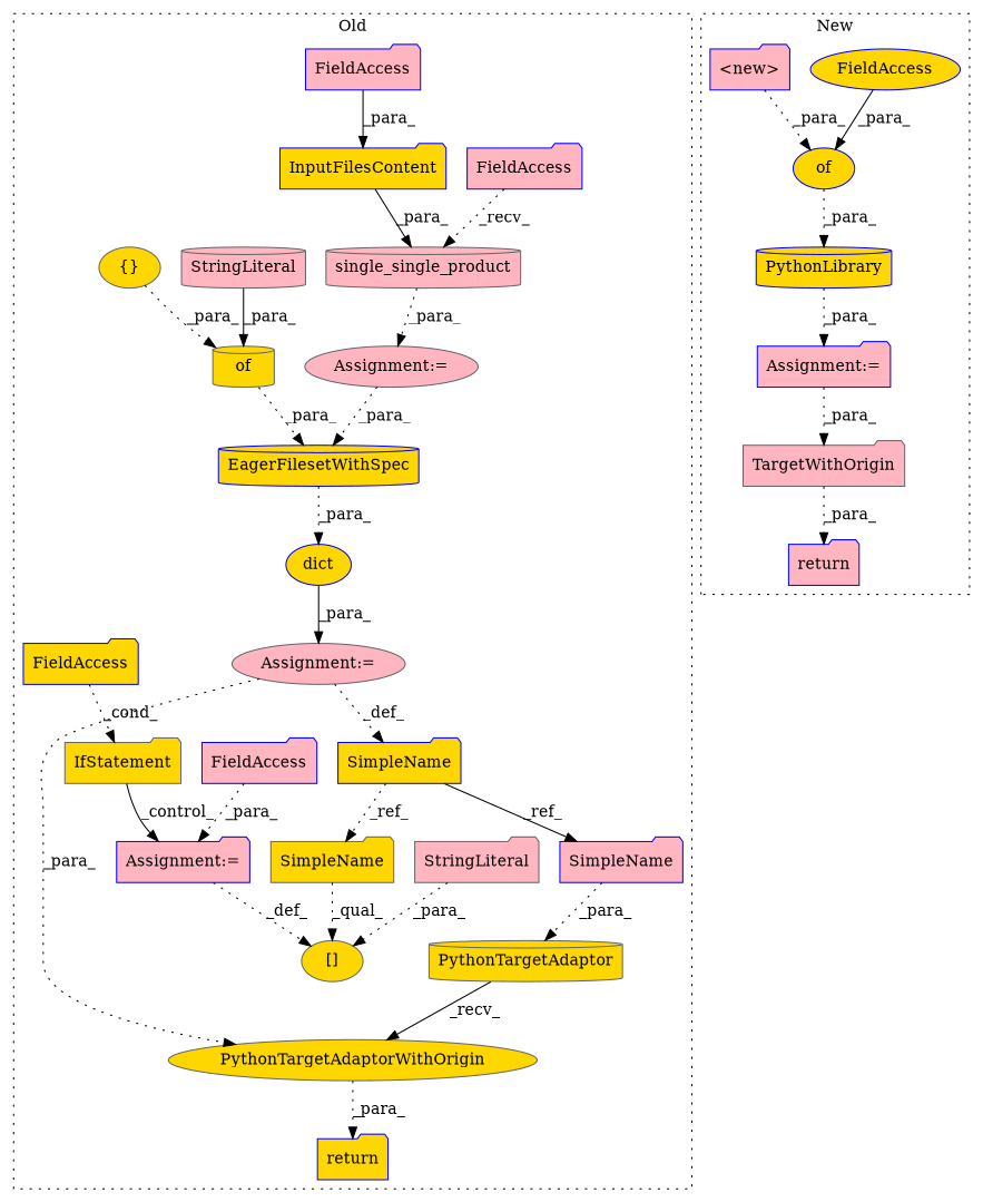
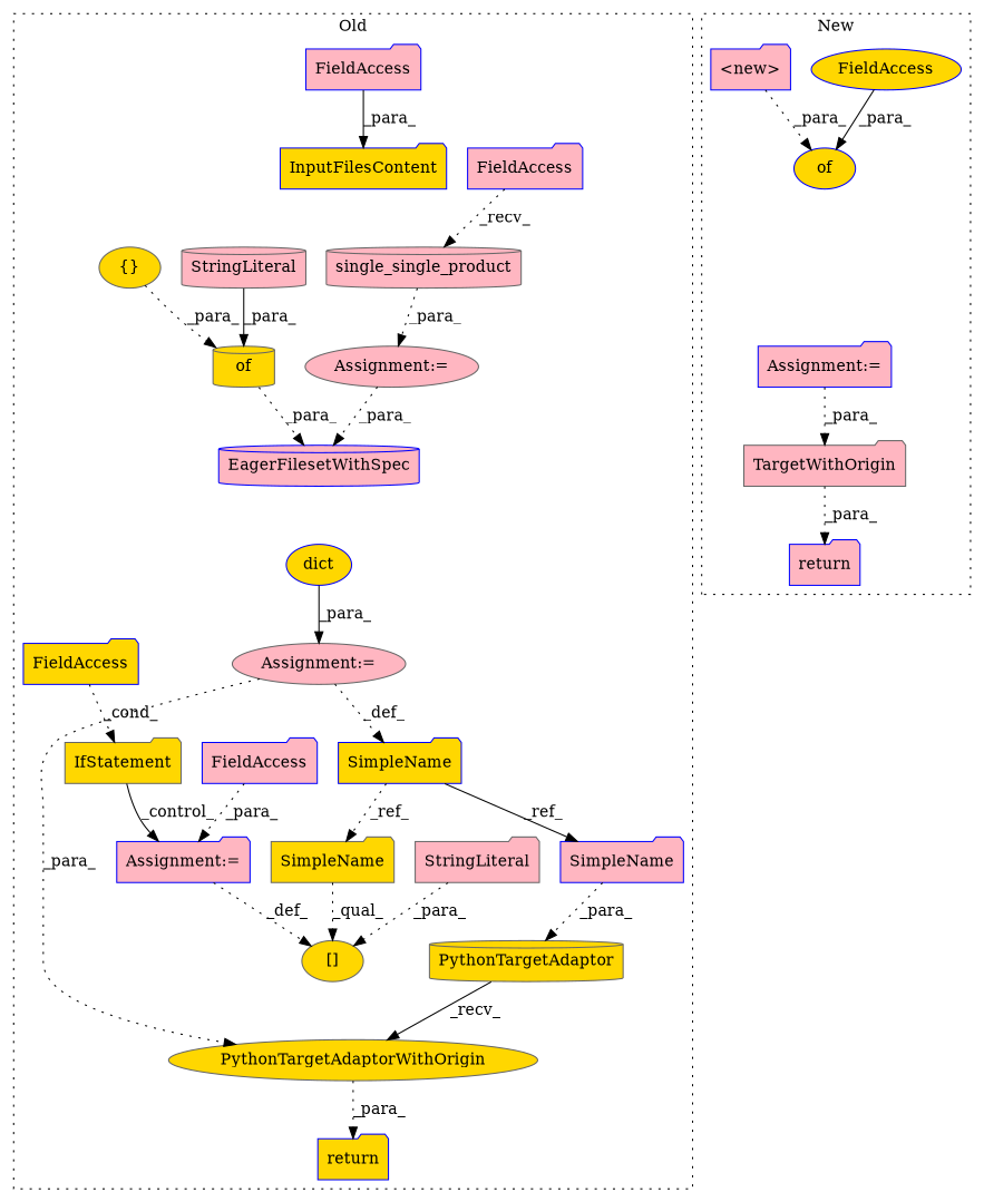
  digraph {
    node [a=32 color=blue fillcolor=gold l=1 shape=folder style=filled]
    edge [style=dotted]
    n1 [a=4 color=gray40 l=2 label="{}" s=1924 shape=ellipse]
    n2 [a=2 color=gray40 l="15,1" label="[]" s="2016,2046" shape=ellipse]
-   n3 [l="21,1" label=EagerFilesetWithSpec s="1872,1942" shape=cylinder]
+   n3 [fillcolor=lightpink l="21,1" label=EagerFilesetWithSpec s="1872,1942" shape=cylinder]
    n4 [color=gray40 l="20,1" label=PythonTargetAdaptor s="2197,2231" shape=cylinder]
    n5 [l="18,1" label=InputFilesContent s="1814,1844"]
    n6 [a=42 l=14 label=SimpleName s=1852]
    n7 [color=gray40 l="30,1" label=PythonTargetAdaptorWithOrigin s="2167,2239" shape=ellipse]
    n8 [a=45 color=gray40 fillcolor=lightpink l=15 label=StringLiteral s=2031]
    n9 [color=gray40 fillcolor=lightpink l="23,1" label=single_single_product s="1782,1845" shape=cylinder]
    n10 [a=22 fillcolor=lightpink l=4 label=FieldAccess s=1777]
    n11 [a=22 fillcolor=lightpink l=12 label=FieldAccess s=1832]
    n12 [color=gray40 l="3,1" label=of s="1904,1926" shape=cylinder]
    n13 [a=45 color=gray40 fillcolor=lightpink l=7 label=StringLiteral s=1907 shape=cylinder]
    n14 [l="5,1" label=dict s="1867,1972" shape=ellipse]
    n15 [a=7 fillcolor=lightpink label="Assignment:=" s=2047]
    n16 [a=22 l=23 label=FieldAccess s=1983]
    n17 [a=22 fillcolor=lightpink l=23 label=FieldAccess s=2048]
    n18 [a=25 color=gray40 l="4,2" label=IfStatement s="1979,2006"]
    n19 [a=7 color=gray40 fillcolor=lightpink label="Assignment:=" s=1776 shape=ellipse]
    n20 [a=7 color=gray40 fillcolor=lightpink label="Assignment:=" s=1866 shape=ellipse]
    n21 [a=41 l=7 label=return s=2160]
    n22 [a=42 fillcolor=lightpink l=14 label=SimpleName s=2217]
    n23 [a=42 color=gray40 l=14 label=SimpleName s=2016]
-   n24 [l="14,1" label=PythonLibrary s="1718,1831" shape=cylinder]
    n25 [color=gray40 fillcolor=lightpink l="17,1" label=TargetWithOrigin s="1922,1952"]
    n26 [l="3,1" label=of s="1736,1805" shape=ellipse]
    n27 [a=22 l=23 label=FieldAccess s=1782 shape=ellipse]
    n28 [a=14 fillcolor=lightpink l=42 label="<new>" s=1739]
    n29 [a=7 fillcolor=lightpink label="Assignment:=" s=1717]
    n30 [a=41 fillcolor=lightpink l=7 label=return s=1915]
    subgraph cluster_1 {
      label=Old
      style=dotted
      n1
      n2
      n3
      n4
      n5
      n6
      n7
      n8
      n9
      n10
      n11
      n12
      n13
      n14
      n15
      n16
      n17
      n18
      n19
      n20
      n21
      n22
      n23
    }
    subgraph cluster_2 {
      label=New
      style=dotted
-     n24
      n25
      n26
      n27
      n28
      n29
      n30
    }
    n1 -> n12 [label=_para_]
-   n3 -> n14 [label=_para_]
    n4 -> n7 [label=_recv_ style=solid]
-   n5 -> n9 [label=_para_ style=solid]
    n6 -> n22 [label=_ref_ style=solid]
    n6 -> n23 [label=_ref_]
    n7 -> n21 [label=_para_]
    n8 -> n2 [label=_para_]
    n9 -> n19 [label=_para_]
    n10 -> n9 [label=_recv_]
    n11 -> n5 [label=_para_ style=solid]
    n12 -> n3 [label=_para_]
    n13 -> n12 [label=_para_ style=solid]
    n14 -> n20 [label=_para_ style=solid]
    n15 -> n2 [label=_def_]
    n16 -> n18 [label=_cond_]
    n17 -> n15 [label=_para_]
    n18 -> n15 [label=_control_ style=solid]
    n19 -> n3 [label=_para_]
    n20 -> n6 [label=_def_]
    n20 -> n7 [label=_para_]
    n22 -> n4 [label=_para_]
    n23 -> n2 [label=_qual_]
-   n24 -> n29 [label=_para_]
    n25 -> n30 [label=_para_]
-   n26 -> n24 [label=_para_]
    n27 -> n26 [label=_para_ style=solid]
    n28 -> n26 [label=_para_]
    n29 -> n25 [label=_para_]
  }
